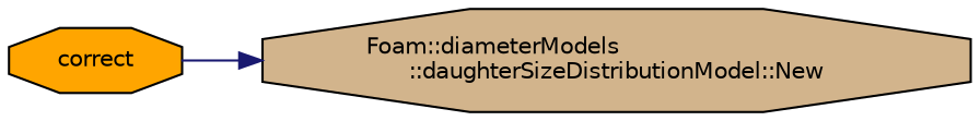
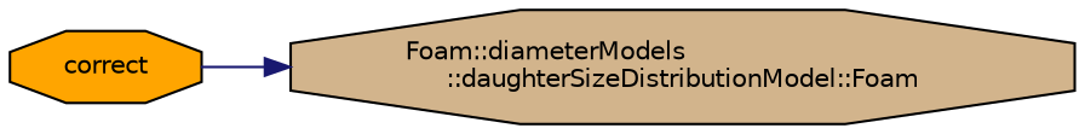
  digraph {
    rankdir=LR
    node [color=black fontname=Helvetica fontsize=10 shape=octagon style=filled]
    n1 [fillcolor=orange fontcolor=black height=0.2 label=correct width=0.4]
-   n2 [height=0.2 label="Foam::diameterModels\l::daughterSizeDistributionModel::New" width=0.4 fillcolor=tan]
+   n2 [height=0.2 label="Foam::diameterModels\l::daughterSizeDistributionModel::Foam" width=0.4 fillcolor=tan]
    n1 -> n2 [color=midnightblue fontname=Helvetica fontsize=10 labelfontname=Helvetica labelfontsize=10 style=solid]
  }
